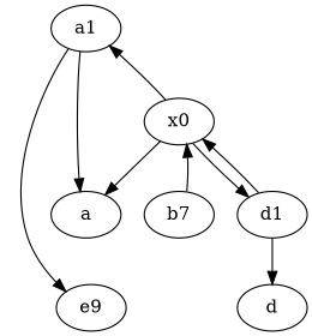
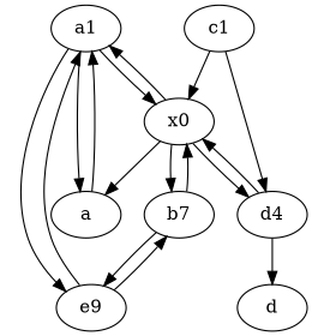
  digraph {
    a1
    a
    x0
    n4 [label=e9]
    n5 [label=b7]
-   d1
+   d1 [label=d4]
    d
+   c1
    a1 -> a
+   a1 -> x0
    a1 -> n4
+   a -> a1
    x0 -> a1
    x0 -> a
+   x0 -> n5
    x0 -> d1
+   n4 -> a1
+   n4 -> n5
    n5 -> x0
+   n5 -> n4
    d1 -> x0
    d1 -> d
+   c1 -> x0
+   c1 -> d1
  }
